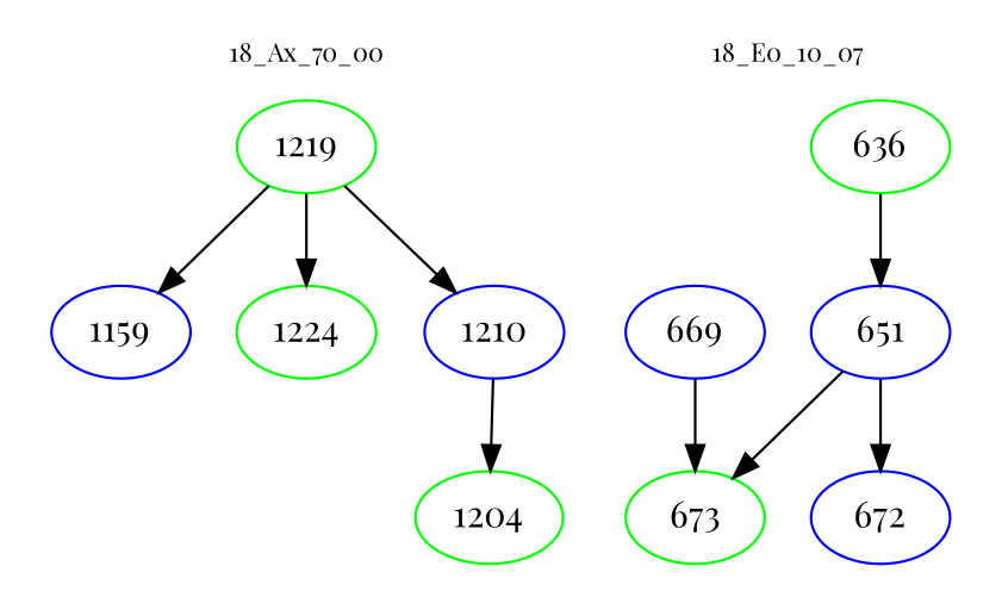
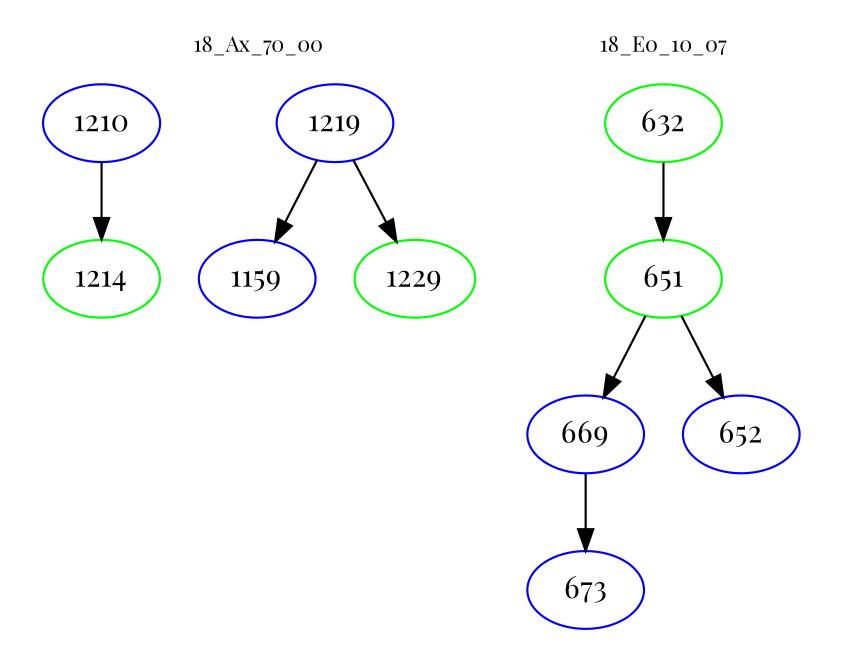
  digraph {
    fontname="Playfair Display"
    node [color=blue fontname="Playfair Display"]
    edge [color=black fontname="Playfair Display"]
-   n1 [color=green label=1219]
+   n1 [label=1219]
    n2 [label=1159]
-   n3 [color=green label=1224]
+   n3 [color=green label=1229]
    n4 [label=1210]
-   n5 [color=green label=1204]
-   n6 [label=651]
-   n7 [color=green label=636]
+   n5 [color=green label=1214]
+   n6 [color=green label=651]
+   n7 [color=green label=632]
    n8 [label=669]
-   n9 [label=672]
-   n10 [color=green label=673]
+   n9 [label=652]
+   n10 [label=673]
    subgraph cluster_1 {
      color=white
      fontsize=10
      label="18_Ax_70_00"
      n1
      n2
      n3
      n4
      n5
    }
    subgraph cluster_2 {
      color=white
      fontsize=10
      label="18_E0_10_07"
      n6
      n7
      n8
      n9
      n10
    }
    n1 -> n2
    n1 -> n3
-   n1 -> n4
    n4 -> n5
-   n6 -> n10
+   n6 -> n8
    n6 -> n9
    n7 -> n6
    n8 -> n10
  }
